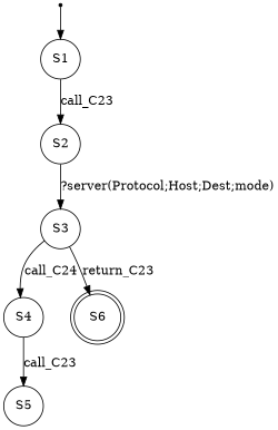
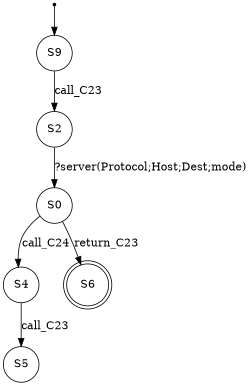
  digraph {
    node [shape=circle]
    S00 [shape=point]
-   n2 [label=S1]
+   n2 [label=S9]
    n3 [label=S2]
-   n4 [label=S3]
+   n4 [label=S0]
    n5 [label=S4]
    n6 [label=S6 shape=doublecircle]
    n7 [label=S5]
    S00 -> n2
    n2 -> n3 [label=call_C23]
    n3 -> n4 [label="?server(Protocol;Host;Dest;mode)"]
    n4 -> n5 [label=call_C24]
    n4 -> n6 [label=return_C23]
    n5 -> n7 [label=call_C23]
  }
